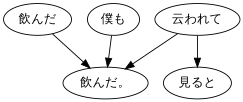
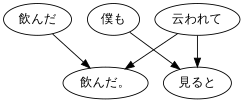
  digraph {
    n1 [label="飲んだ"]
    n2 [label="飲んだ。"]
    n3 [label="云われて"]
    n4 [label="見ると"]
    n5 [label="僕も"]
    n1 -> n2
    n3 -> n2
    n3 -> n4
-   n5 -> n2
+   n5 -> n4
  }
